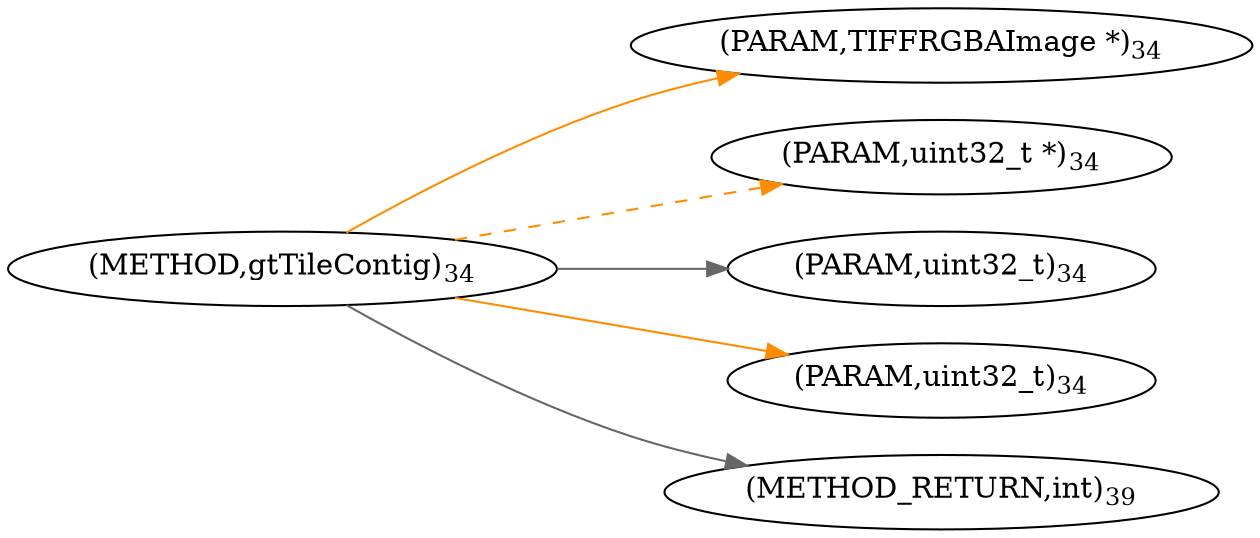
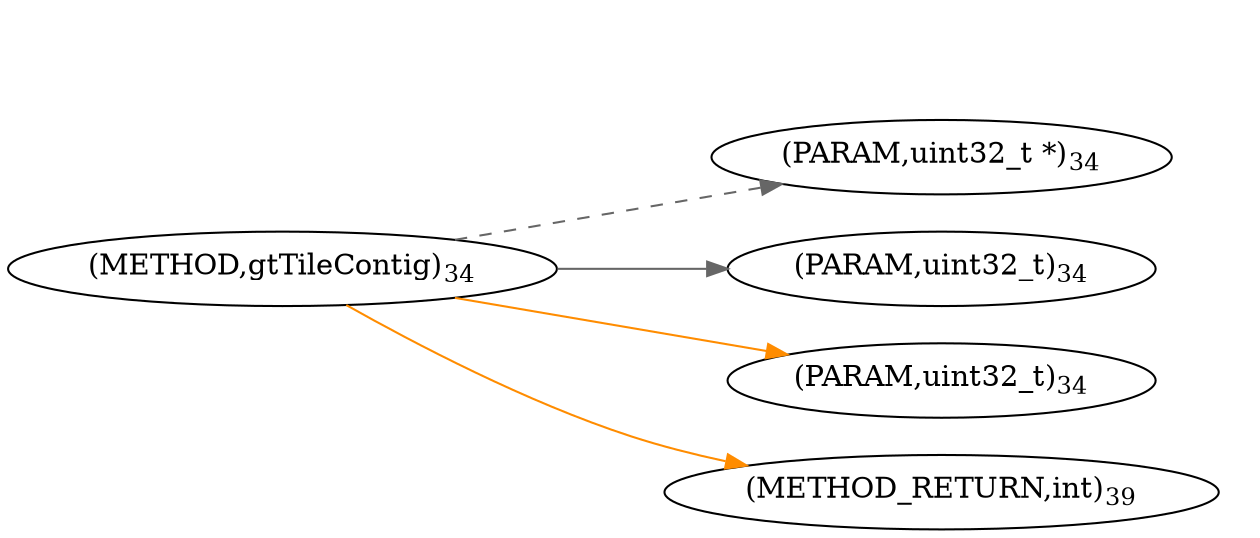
  digraph {
    rankdir=LR
    edge [color=darkorange style=solid]
    n1 [label=<(METHOD,gtTileContig)<SUB>34</SUB>>]
-   n2 [label=<(PARAM,TIFFRGBAImage *)<SUB>34</SUB>>]
    n3 [label=<(PARAM,uint32_t *)<SUB>34</SUB>>]
    n4 [label=<(PARAM,uint32_t)<SUB>34</SUB>>]
    n5 [label=<(PARAM,uint32_t)<SUB>34</SUB>>]
    n6 [label=<(METHOD_RETURN,int)<SUB>39</SUB>>]
-   n1 -> n2
-   n1 -> n3 [style=dashed]
+   n1 -> n3 [color=gray40 style=dashed]
    n1 -> n4 [color=gray40]
    n1 -> n5
-   n1 -> n6 [color=gray40]
+   n1 -> n6
  }
